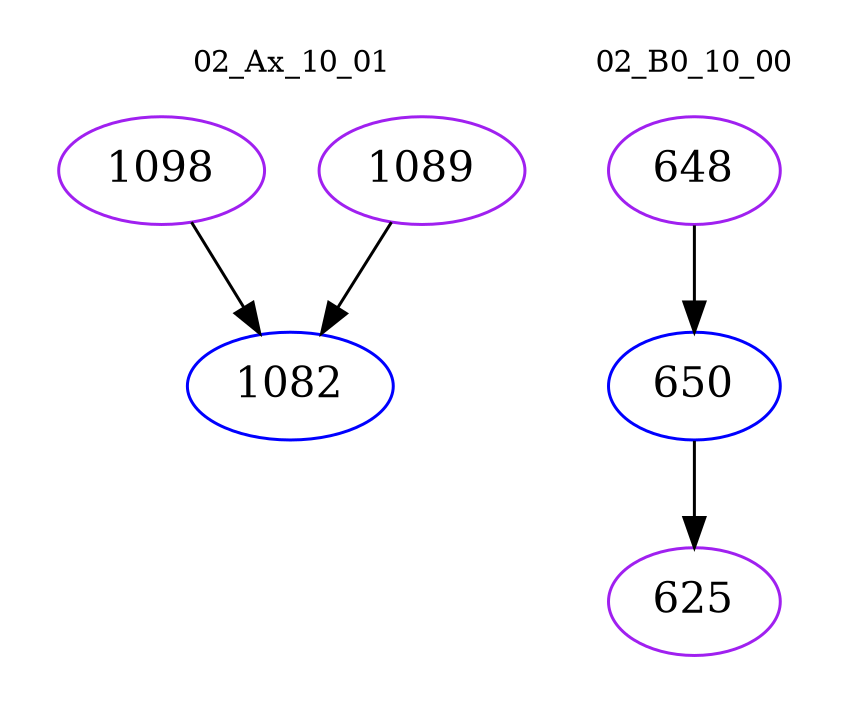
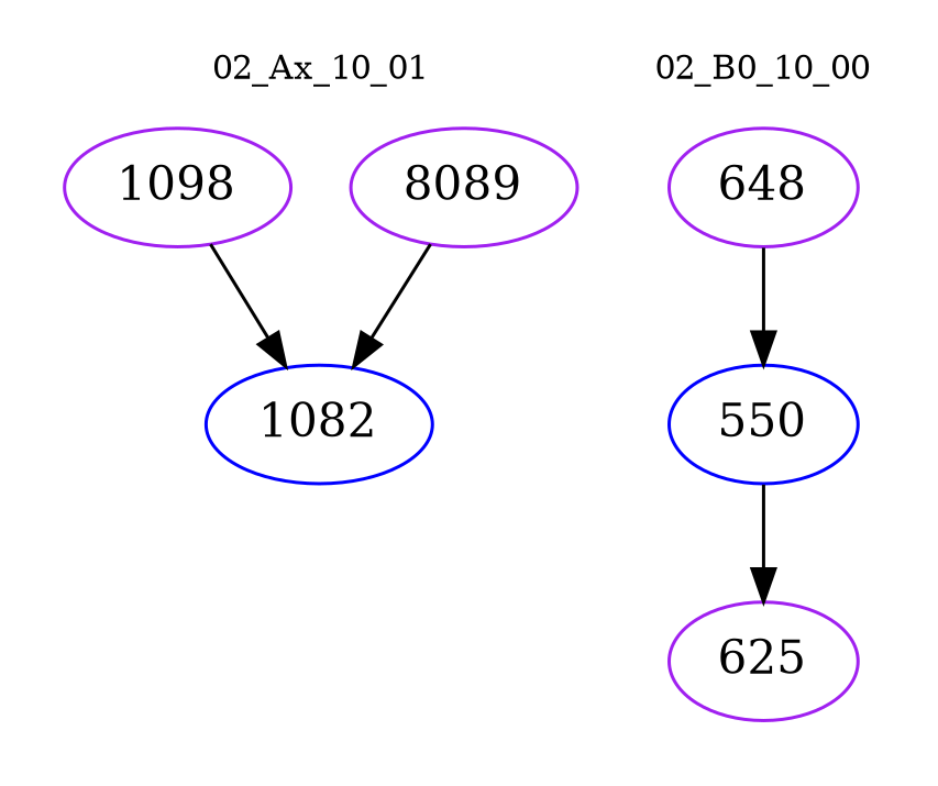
  digraph {
    node [color=purple]
    edge [color=black]
-   n1 [label=1089]
+   n1 [label=8089]
    n2 [color=blue label=1082]
    n3 [label=1098]
    n4 [label=648]
-   n5 [color=blue label=650]
+   n5 [color=blue label=550]
    n6 [label=625]
    subgraph cluster_1 {
      color=white
      fontsize=10
      label="02_Ax_10_01"
      n1
      n2
      n3
    }
    subgraph cluster_2 {
      color=white
      fontsize=10
      label="02_B0_10_00"
      n4
      n5
      n6
    }
    n1 -> n2
    n3 -> n2
    n4 -> n5
    n5 -> n6
  }
